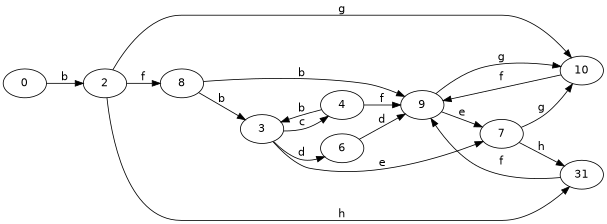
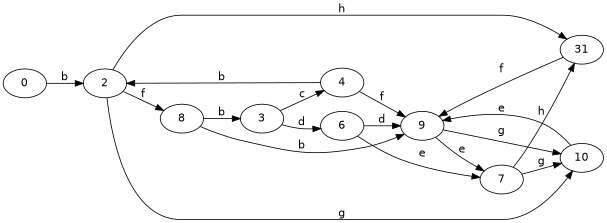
  strict digraph {
    fontname="DejaVu Sans"
    rankdir=LR
    node [fontname="DejaVu Sans"]
    edge [fontname="DejaVu Sans"]
    0
    2
    8
    10
    n5 [label=31]
    3
    9
    4
    6
    7
    0 -> 2 [label=b]
    2 -> 8 [label=f]
    2 -> 10 [label=g]
    2 -> n5 [label=h]
    8 -> 3 [label=b]
    8 -> 9 [label=b]
-   10 -> 9 [label=f]
+   10 -> 9 [label=e]
    n5 -> 9 [label=f]
    3 -> 4 [label=c]
    3 -> 6 [label=d]
-   3 -> 7 [label=e]
+   6 -> 7 [label=e]
    9 -> 10 [label=g]
    9 -> 7 [label=e]
-   4 -> 3 [label=b]
+   4 -> 2 [label=b]
    4 -> 9 [label=f]
    6 -> 9 [label=d]
    7 -> 10 [label=g]
    7 -> n5 [label=h]
  }
